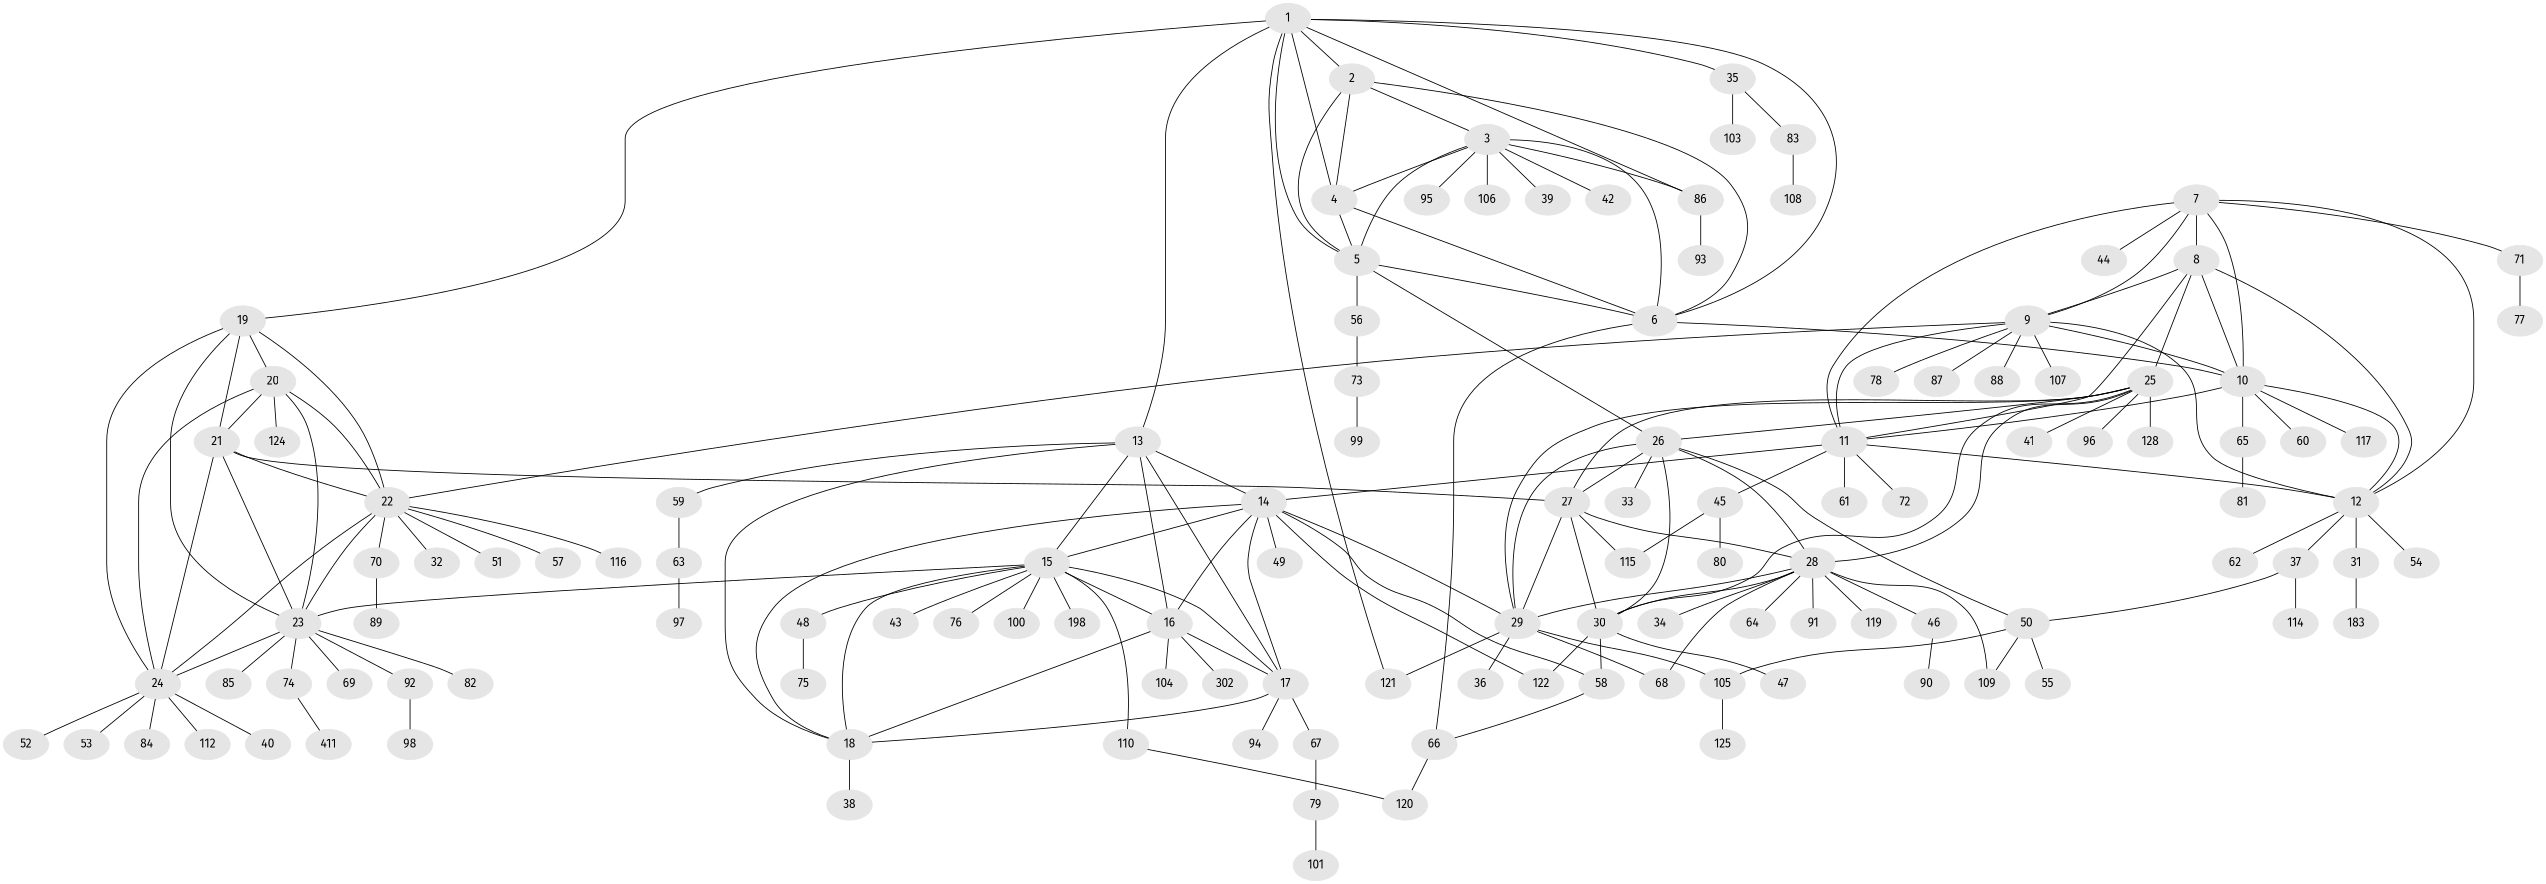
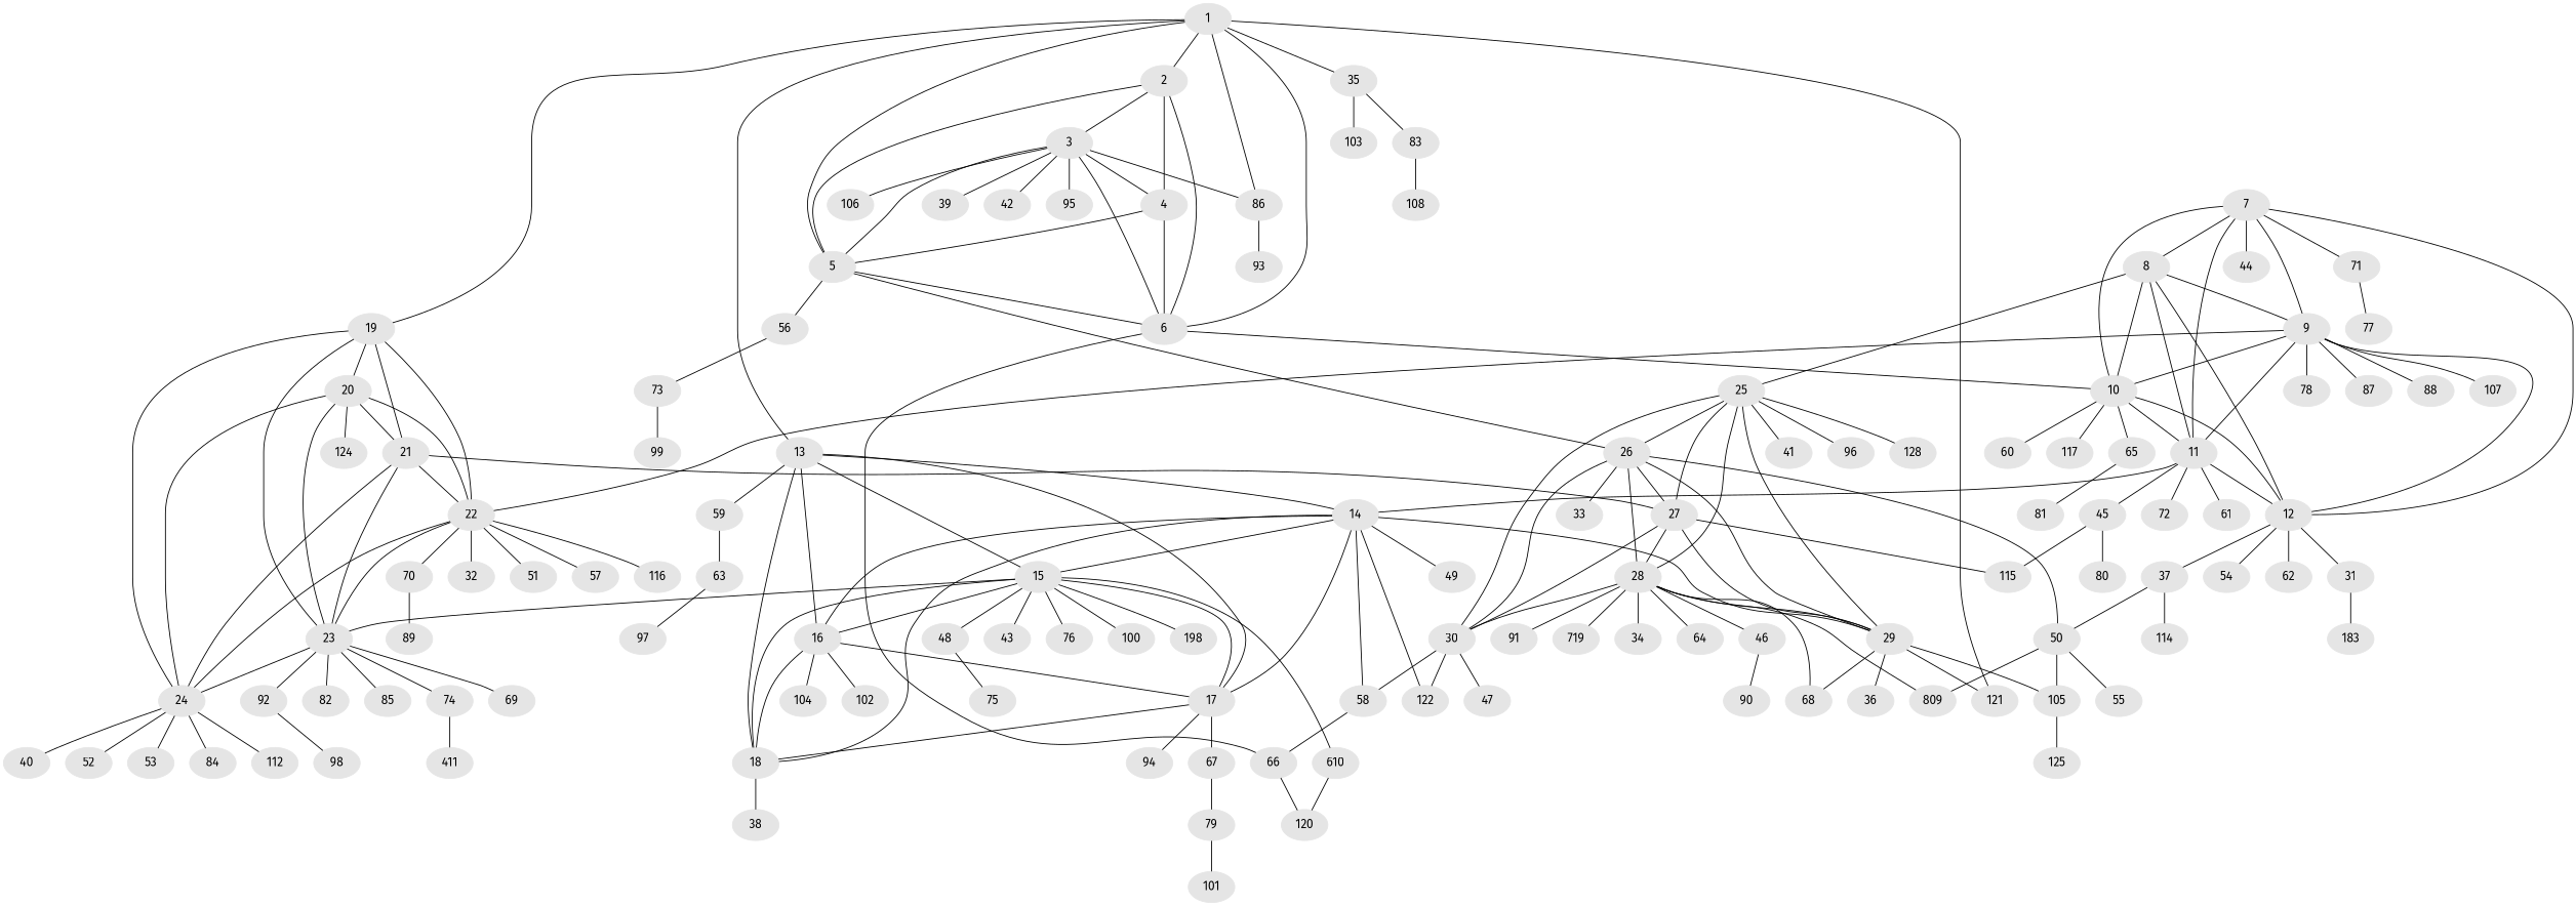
  graph {
    fontname="Fira Sans"
    node [color=gray90 fontname="Fira Sans" style=filled]
    edge [fontname="Fira Sans"]
    1
    2
    4
    5
    6
    13
    19
    35
    121
    86
    3
    39
    42
    95
    106
    26
    56
    10
    66
    14
    15
    16
    17
    18
    59
    22
    23
    20
    21
    24
    83
    103
    93
    29
    27
    28
    30
    33
    50
    73
    11
    12
    60
    65
    117
    120
    7
    8
    9
    44
    71
    25
    78
    87
    88
    107
    45
    61
    72
    31
    37
    54
    62
    77
    41
    96
    n67 [label=128]
    32
    51
    57
    70
    116
    81
    49
    58
    122
    115
    80
    n79 [label=183]
    114
    43
    48
    76
    100
-   110
+   110 [label=610]
    n86 [label=198]
-   102 [label=302]
+   102
    104
    67
    94
    38
    63
    68
    36
    105
    69
    74
    82
    85
    92
    75
    79
    124
    40
    52
    53
    84
    112
    89
    n110 [label=411]
    98
    34
    46
    64
    91
-   109
-   119
+   109 [label=809]
+   119 [label=719]
    47
    55
    90
    125
    108
    99
    97
    101
    1 -- 2
-   1 -- 4
    1 -- 5
    1 -- 6
    1 -- 13
    1 -- 19
    1 -- 35
    1 -- 121
    1 -- 86
    2 -- 4
    2 -- 5
    2 -- 6
    2 -- 3
    4 -- 5
    4 -- 6
    5 -- 6
    5 -- 26
    5 -- 56
    6 -- 10
    6 -- 66
    13 -- 14
    13 -- 15
    13 -- 16
    13 -- 17
    13 -- 18
    13 -- 59
    19 -- 22
    19 -- 23
    19 -- 20
    19 -- 21
    19 -- 24
    35 -- 83
    35 -- 103
    86 -- 93
    3 -- 4
    3 -- 5
    3 -- 6
    3 -- 86
    3 -- 39
    3 -- 42
    3 -- 95
    3 -- 106
    26 -- 29
    26 -- 27
    26 -- 28
    26 -- 30
    26 -- 33
    26 -- 50
    56 -- 73
    10 -- 11
    10 -- 12
    10 -- 60
    10 -- 65
    10 -- 117
    66 -- 120
    14 -- 15
    14 -- 16
    14 -- 17
    14 -- 18
    14 -- 29
    14 -- 49
    14 -- 58
    14 -- 122
    15 -- 16
    15 -- 17
    15 -- 18
    15 -- 23
    15 -- 43
    15 -- 48
    15 -- 76
    15 -- 100
    15 -- 110
    15 -- n86
    16 -- 17
    16 -- 18
    16 -- 102
    16 -- 104
    17 -- 18
    17 -- 67
    17 -- 94
    18 -- 38
    59 -- 63
    22 -- 23
    22 -- 24
    22 -- 32
    22 -- 51
    22 -- 57
    22 -- 70
    22 -- 116
    23 -- 24
    23 -- 69
    23 -- 74
    23 -- 82
    23 -- 85
    23 -- 92
    20 -- 22
    20 -- 23
    20 -- 21
    20 -- 24
    20 -- 124
    21 -- 22
    21 -- 23
    21 -- 24
    21 -- 27
    24 -- 40
    24 -- 52
    24 -- 53
    24 -- 84
    24 -- 112
    83 -- 108
    29 -- 121
    29 -- 68
    29 -- 36
    29 -- 105
    27 -- 29
    27 -- 28
    27 -- 30
    27 -- 115
    28 -- 29
    28 -- 30
    28 -- 68
    28 -- 34
    28 -- 46
    28 -- 64
    28 -- 91
    28 -- 109
    28 -- 119
    30 -- 58
    30 -- 122
    30 -- 47
    50 -- 105
    50 -- 109
    50 -- 55
    73 -- 99
    11 -- 14
    11 -- 12
    11 -- 45
    11 -- 61
    11 -- 72
    12 -- 31
    12 -- 37
    12 -- 54
    12 -- 62
    65 -- 81
    7 -- 10
    7 -- 11
    7 -- 12
    7 -- 8
    7 -- 9
    7 -- 44
    7 -- 71
    8 -- 10
    8 -- 11
    8 -- 12
    8 -- 9
    8 -- 25
    9 -- 10
    9 -- 22
    9 -- 11
    9 -- 12
    9 -- 78
    9 -- 87
    9 -- 88
    9 -- 107
    71 -- 77
    25 -- 26
    25 -- 29
    25 -- 27
    25 -- 28
    25 -- 30
    25 -- 41
    25 -- 96
    25 -- n67
    45 -- 115
    45 -- 80
    31 -- n79
    37 -- 50
    37 -- 114
    70 -- 89
    58 -- 66
    48 -- 75
    110 -- 120
    67 -- 79
    63 -- 97
    105 -- 125
    74 -- n110
    92 -- 98
    79 -- 101
    46 -- 90
  }
